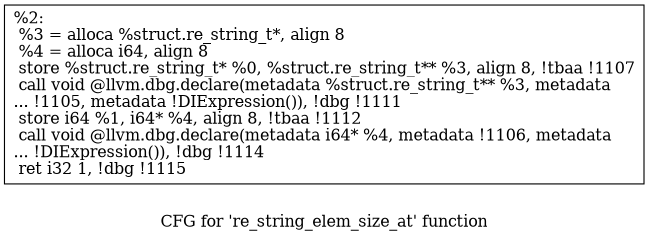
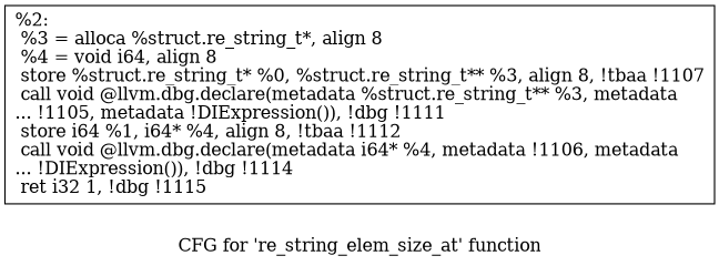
  digraph {
    label="CFG for 're_string_elem_size_at' function"
-   n1 [label="{%2:\l  %3 = alloca %struct.re_string_t*, align 8\l  %4 = alloca i64, align 8\l  store %struct.re_string_t* %0, %struct.re_string_t** %3, align 8, !tbaa !1107\l  call void @llvm.dbg.declare(metadata %struct.re_string_t** %3, metadata\l... !1105, metadata !DIExpression()), !dbg !1111\l  store i64 %1, i64* %4, align 8, !tbaa !1112\l  call void @llvm.dbg.declare(metadata i64* %4, metadata !1106, metadata\l... !DIExpression()), !dbg !1114\l  ret i32 1, !dbg !1115\l}" shape=record]
+   n1 [label="{%2:\l  %3 = alloca %struct.re_string_t*, align 8\l  %4 = void i64, align 8\l  store %struct.re_string_t* %0, %struct.re_string_t** %3, align 8, !tbaa !1107\l  call void @llvm.dbg.declare(metadata %struct.re_string_t** %3, metadata\l... !1105, metadata !DIExpression()), !dbg !1111\l  store i64 %1, i64* %4, align 8, !tbaa !1112\l  call void @llvm.dbg.declare(metadata i64* %4, metadata !1106, metadata\l... !DIExpression()), !dbg !1114\l  ret i32 1, !dbg !1115\l}" shape=record]
  }
